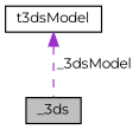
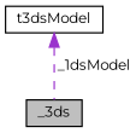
  digraph {
    fontname=Montserrat
    node [color=black fontname=Montserrat fontsize=10 shape=record]
    n1 [fillcolor=grey75 fontcolor=black height=0.2 label=_3ds style=filled width=0.4]
    n2 [height=0.2 label=t3dsModel width=0.4]
-   n2 -> n1 [color=darkorchid3 dir=back fontname=Montserrat fontsize=10 label=" _3dsModel" labelfontname=FreeSans labelfontsize=10 style=dashed]
+   n2 -> n1 [color=darkorchid3 dir=back fontname=Montserrat fontsize=10 label=" _1dsModel" labelfontname=FreeSans labelfontsize=10 style=dashed]
  }
